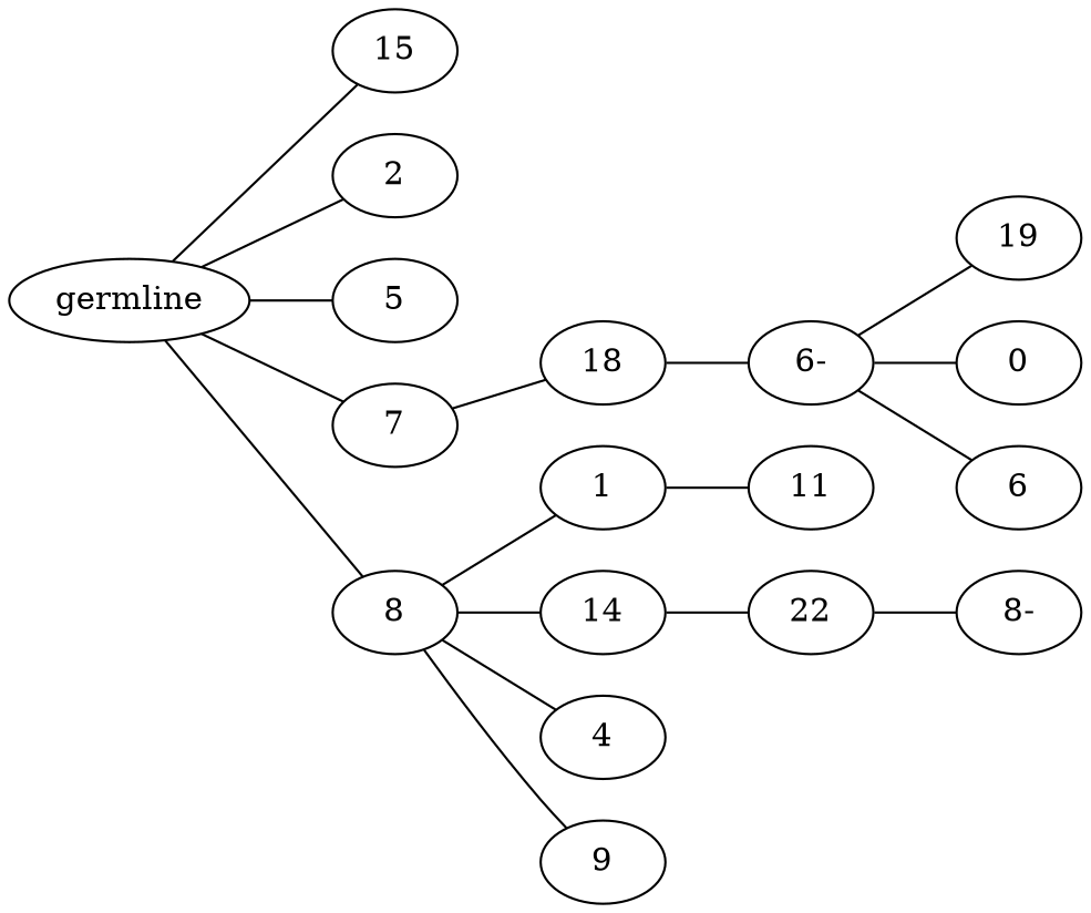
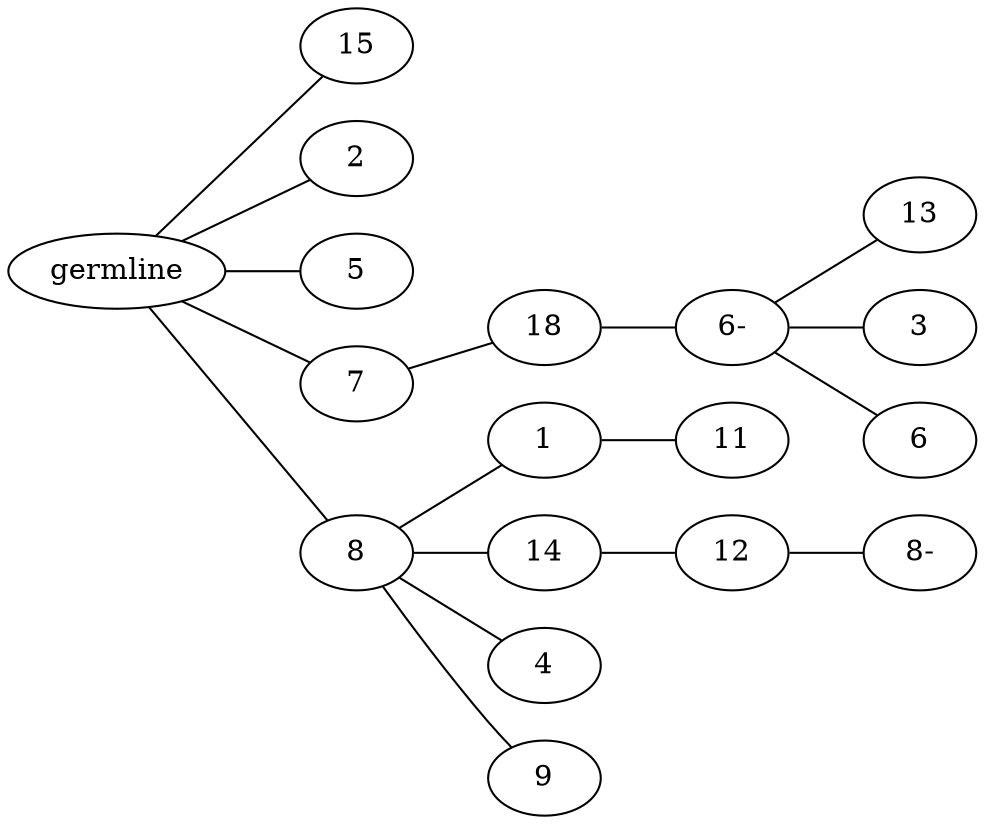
  graph {
    rankdir=LR
    n1 [label=germline]
    n2 [label=15]
    n3 [label=2]
    n4 [label=5]
    n5 [label=7]
    n6 [label=8]
    n7 [label=18]
    n8 [label=1]
    n9 [label=14]
    n10 [label=4]
    n11 [label=9]
    n12 [label="6-"]
-   n13 [label=19]
-   n14 [label=0]
+   n13 [label=13]
+   n14 [label=3]
    n15 [label=6]
    n16 [label=11]
-   n17 [label=22]
+   n17 [label=12]
    n18 [label="8-"]
    n1 -- n2
    n1 -- n3
    n1 -- n4
    n1 -- n5
    n1 -- n6
    n5 -- n7
    n6 -- n8
    n6 -- n9
    n6 -- n10
    n6 -- n11
    n7 -- n12
    n8 -- n16
    n9 -- n17
    n12 -- n13
    n12 -- n14
    n12 -- n15
    n17 -- n18
  }
